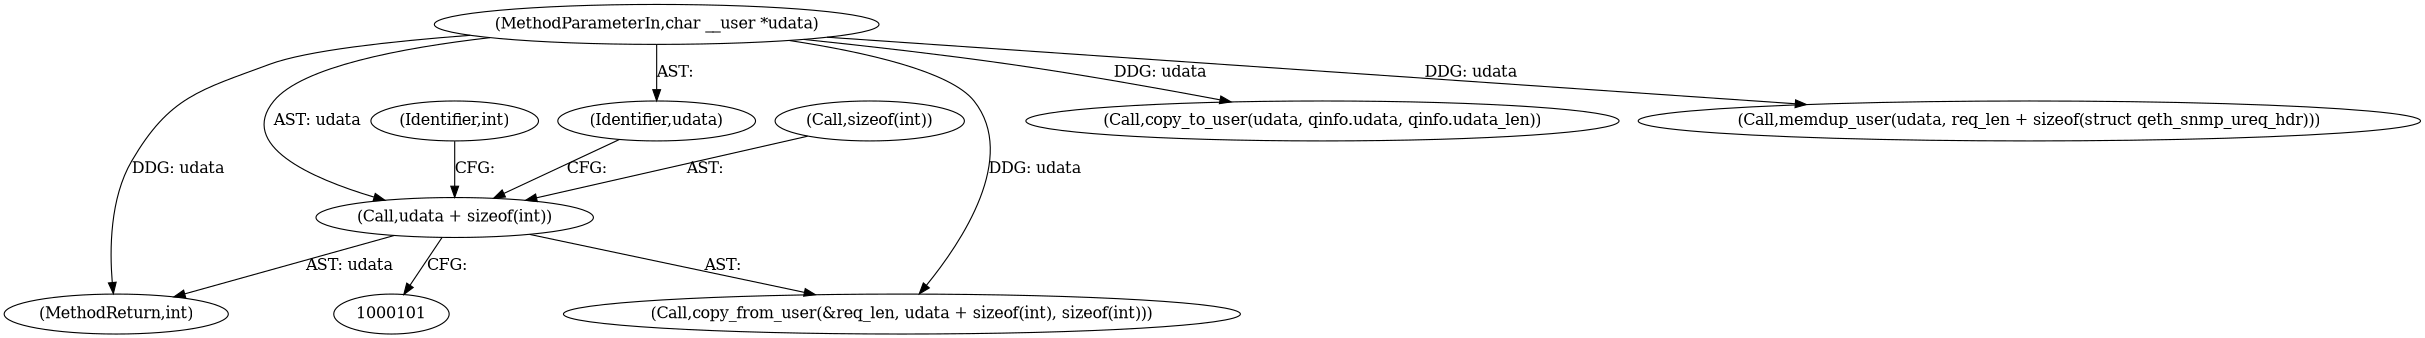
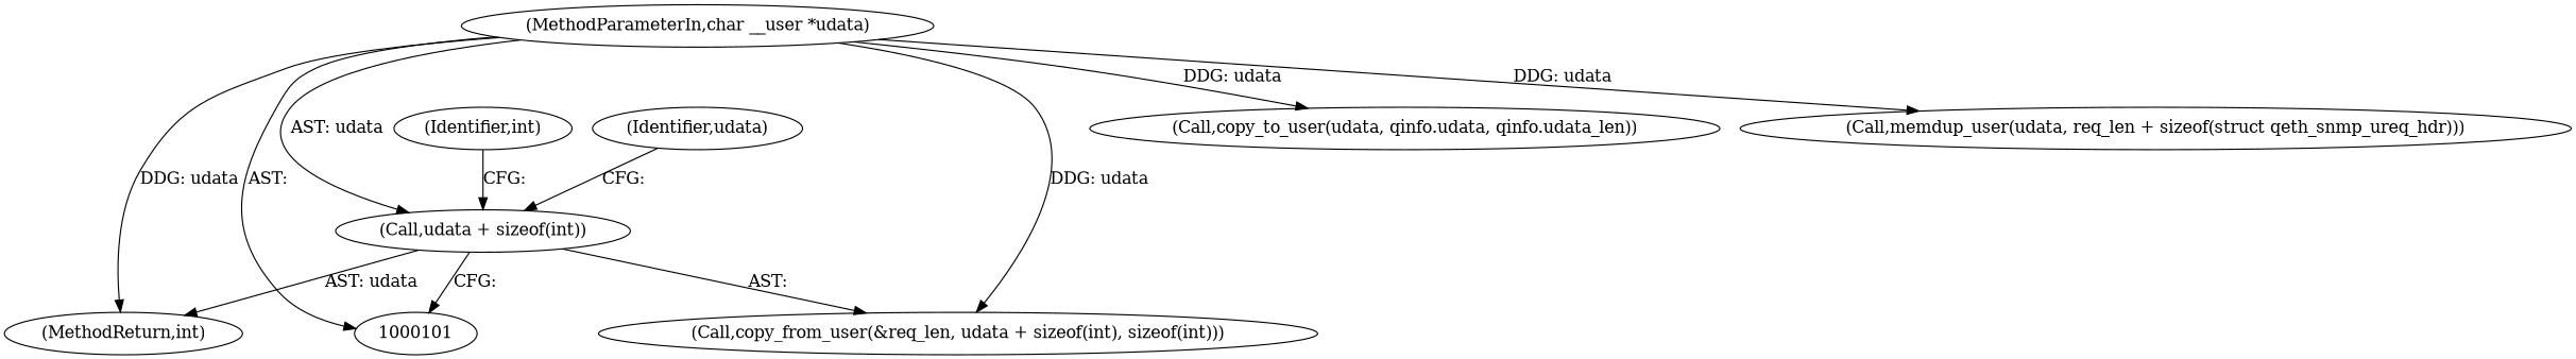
  digraph {
    n1 [label="(Call,udata + sizeof(int))"]
    n2 [label="(MethodReturn,int)"]
    n3 [label="(Call,copy_from_user(&req_len, udata + sizeof(int), sizeof(int)))"]
    1000101
-   n5 [label="(Call,sizeof(int))"]
    n6 [label="(MethodParameterIn,char __user *udata)"]
    n7 [label="(Call,copy_to_user(udata, qinfo.udata, qinfo.udata_len))"]
    n8 [label="(Call,memdup_user(udata, req_len + sizeof(struct qeth_snmp_ureq_hdr)))"]
    n9 [label="(Identifier,int)"]
    n10 [label="(Identifier,udata)"]
    n1 -> n2 [label="AST: udata"]
    n1 -> n3 [label="AST: "]
    n1 -> 1000101 [label="CFG: "]
-   n5 -> n1 [label="AST: "]
    n6 -> n1 [label="AST: udata"]
    n6 -> n2 [label="DDG: udata"]
    n6 -> n3 [label="DDG: udata"]
-   n6 -> n10 [label="AST: "]
+   n6 -> 1000101 [label="AST: "]
    n6 -> n7 [label="DDG: udata"]
    n6 -> n8 [label="DDG: udata"]
    n9 -> n1 [label="CFG: "]
    n10 -> n1 [label="CFG: "]
  }
